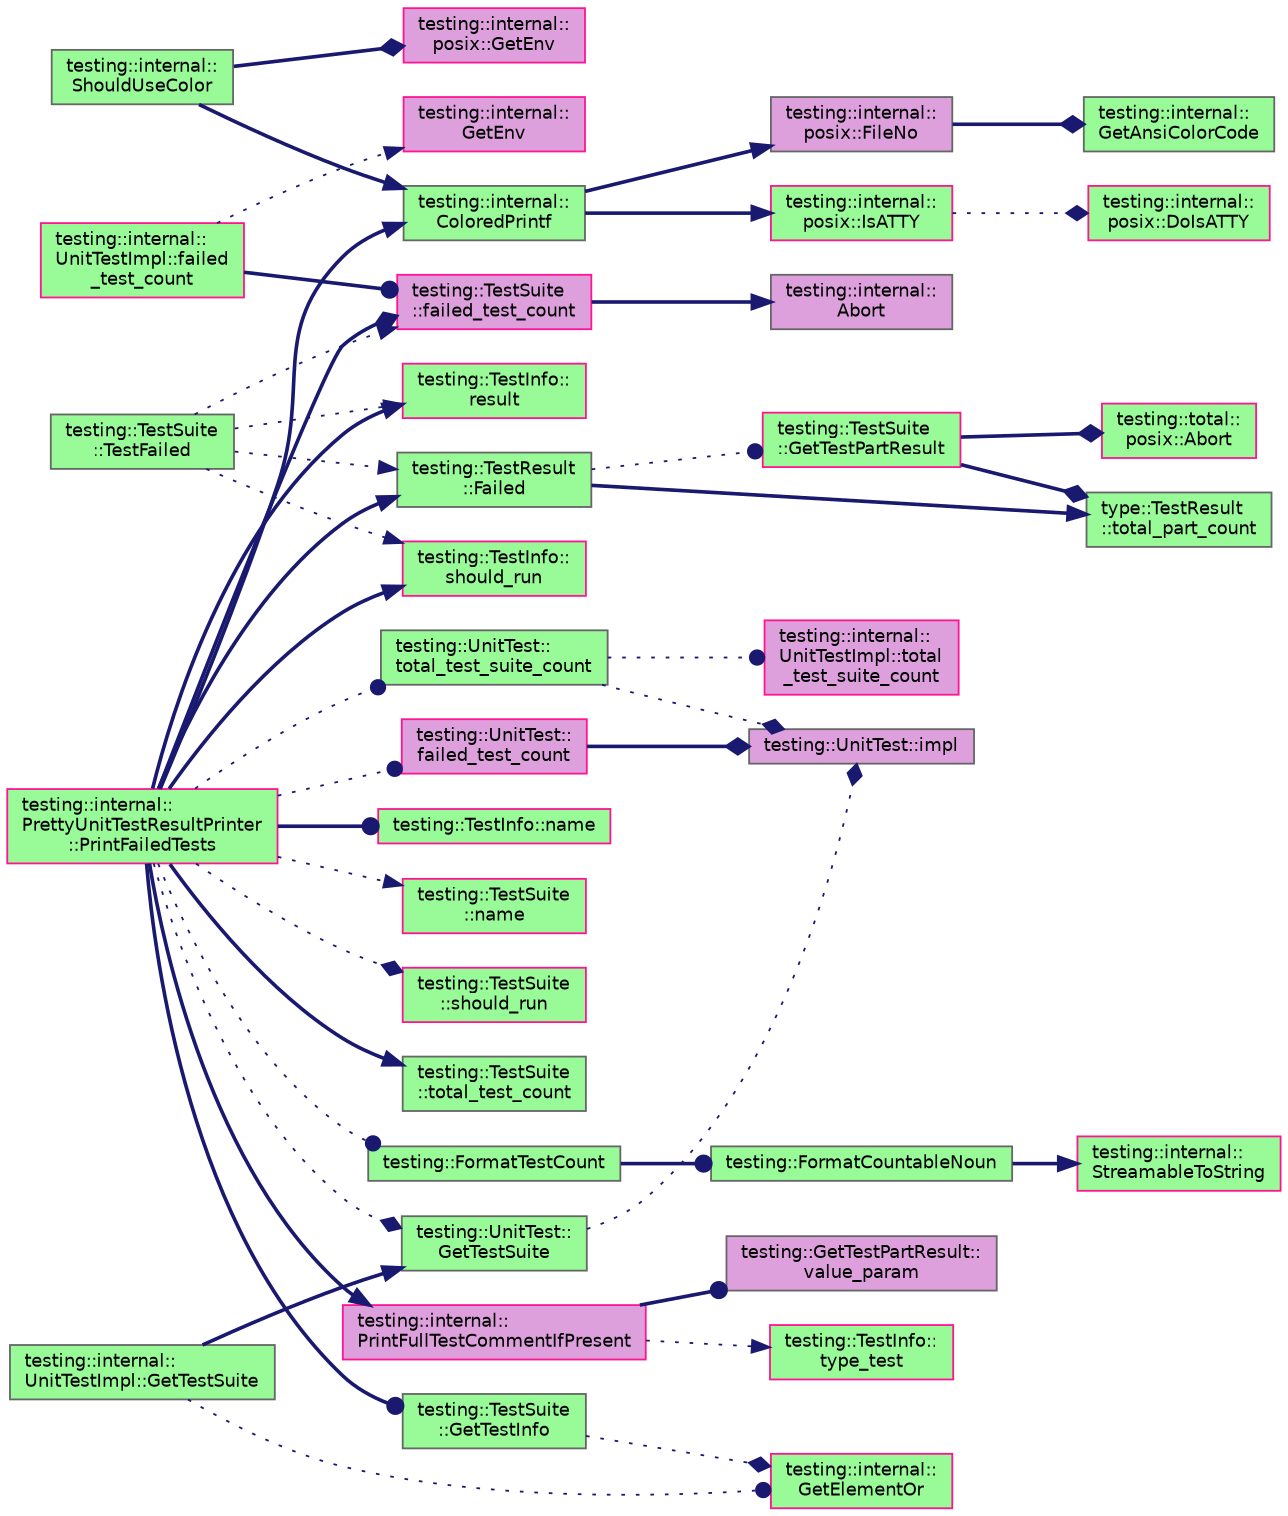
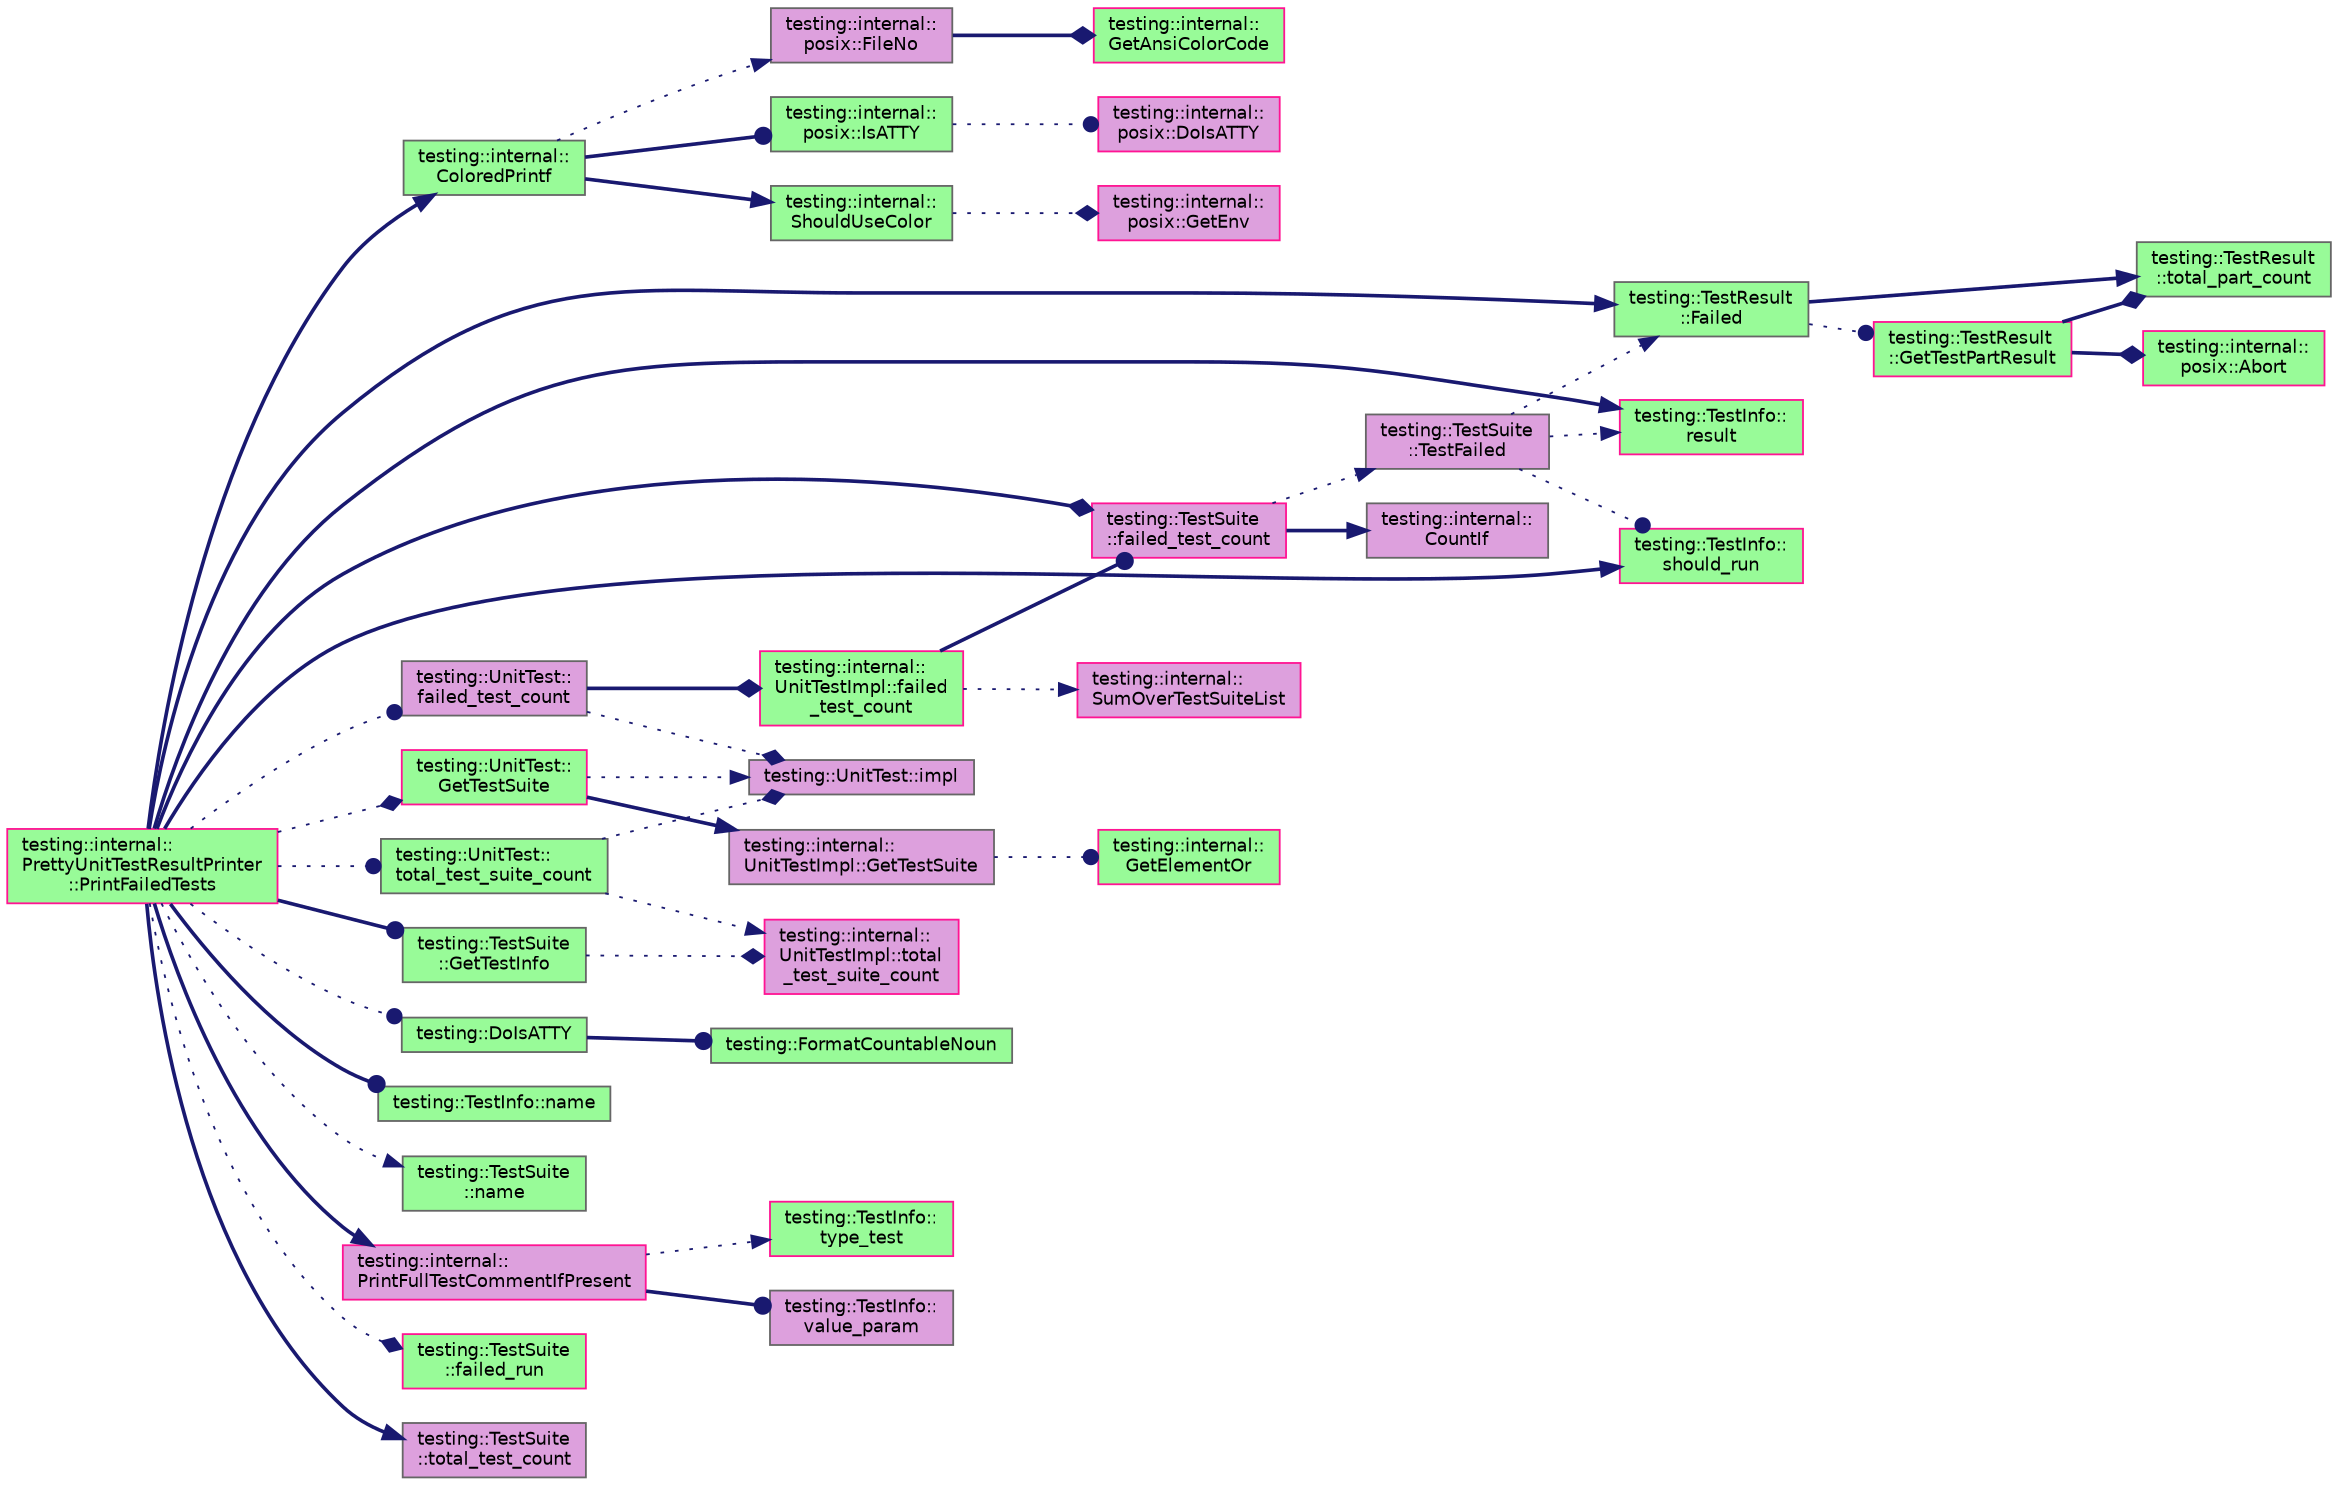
  digraph {
    rankdir=LR
    node [color=deeppink fillcolor=palegreen fontname=Helvetica fontsize=10 shape=record style=filled]
    edge [arrowhead=normal color=midnightblue fontname=Helvetica fontsize=10 labelfontname=Helvetica labelfontsize=10 style=bold]
    n1 [fontcolor=black height=0.2 label="testing::internal::\lPrettyUnitTestResultPrinter\l::PrintFailedTests" width=0.4]
    n2 [color=gray40 height=0.2 label="testing::internal::\lColoredPrintf" width=0.4]
    n3 [color=gray40 height=0.2 label="testing::TestResult\l::Failed" width=0.4]
    n4 [fillcolor=plum height=0.2 label="testing::TestSuite\l::failed_test_count" width=0.4]
    n5 [height=0.2 label="testing::TestInfo::\lresult" width=0.4]
    n6 [height=0.2 label="testing::TestInfo::\lshould_run" width=0.4]
-   n7 [fillcolor=plum height=0.2 label="testing::UnitTest::\lfailed_test_count" width=0.4]
-   n8 [color=gray40 height=0.2 label="testing::FormatTestCount" width=0.4]
+   n7 [color=gray40 fillcolor=plum height=0.2 label="testing::UnitTest::\lfailed_test_count" width=0.4]
+   n8 [color=gray40 height=0.2 label="testing::DoIsATTY" width=0.4]
    n9 [color=gray40 height=0.2 label="testing::TestSuite\l::GetTestInfo" width=0.4]
-   n10 [color=gray40 height=0.2 label="testing::UnitTest::\lGetTestSuite" width=0.4]
-   n11 [height=0.2 label="testing::TestInfo::name" width=0.4]
-   n12 [height=0.2 label="testing::TestSuite\l::name" width=0.4]
+   n10 [height=0.2 label="testing::UnitTest::\lGetTestSuite" width=0.4]
+   n11 [color=gray40 height=0.2 label="testing::TestInfo::name" width=0.4]
+   n12 [color=gray40 height=0.2 label="testing::TestSuite\l::name" width=0.4]
    n13 [fillcolor=plum height=0.2 label="testing::internal::\lPrintFullTestCommentIfPresent" width=0.4]
-   n14 [height=0.2 label="testing::TestSuite\l::should_run" width=0.4]
-   n15 [color=gray40 height=0.2 label="testing::TestSuite\l::total_test_count" width=0.4]
+   n14 [height=0.2 label="testing::TestSuite\l::failed_run" width=0.4]
+   n15 [color=gray40 fillcolor=plum height=0.2 label="testing::TestSuite\l::total_test_count" width=0.4]
    n16 [color=gray40 height=0.2 label="testing::UnitTest::\ltotal_test_suite_count" width=0.4]
    n17 [color=gray40 fillcolor=plum height=0.2 label="testing::internal::\lposix::FileNo" width=0.4]
-   n18 [height=0.2 label="testing::internal::\lposix::IsATTY" width=0.4]
+   n18 [color=gray40 height=0.2 label="testing::internal::\lposix::IsATTY" width=0.4]
    n19 [color=gray40 height=0.2 label="testing::internal::\lShouldUseColor" width=0.4]
-   n20 [height=0.2 label="testing::TestSuite\l::GetTestPartResult" width=0.4]
-   n21 [color=gray40 height=0.2 label="type::TestResult\l::total_part_count" width=0.4]
-   n22 [color=gray40 fillcolor=plum height=0.2 label="testing::internal::\lAbort" width=0.4]
-   n23 [color=gray40 height=0.2 label="testing::TestSuite\l::TestFailed" width=0.4]
+   n20 [height=0.2 label="testing::TestResult\l::GetTestPartResult" width=0.4]
+   n21 [color=gray40 height=0.2 label="testing::TestResult\l::total_part_count" width=0.4]
+   n22 [color=gray40 fillcolor=plum height=0.2 label="testing::internal::\lCountIf" width=0.4]
+   n23 [color=gray40 fillcolor=plum height=0.2 label="testing::TestSuite\l::TestFailed" width=0.4]
    n24 [height=0.2 label="testing::internal::\lUnitTestImpl::failed\l_test_count" width=0.4]
    n25 [color=gray40 fillcolor=plum height=0.2 label="testing::UnitTest::impl" width=0.4]
    n26 [color=gray40 height=0.2 label="testing::FormatCountableNoun" width=0.4]
    n27 [height=0.2 label="testing::internal::\lGetElementOr" width=0.4]
-   n28 [color=gray40 height=0.2 label="testing::internal::\lUnitTestImpl::GetTestSuite" width=0.4]
+   n28 [color=gray40 fillcolor=plum height=0.2 label="testing::internal::\lUnitTestImpl::GetTestSuite" width=0.4]
    n29 [height=0.2 label="testing::TestInfo::\ltype_test" width=0.4]
-   n30 [color=gray40 fillcolor=plum height=0.2 label="testing::GetTestPartResult::\lvalue_param" width=0.4]
+   n30 [color=gray40 fillcolor=plum height=0.2 label="testing::TestInfo::\lvalue_param" width=0.4]
    n31 [fillcolor=plum height=0.2 label="testing::internal::\lUnitTestImpl::total\l_test_suite_count" width=0.4]
-   n32 [color=gray40 height=0.2 label="testing::internal::\lGetAnsiColorCode" width=0.4]
-   n33 [height=0.2 label="testing::internal::\lposix::DoIsATTY" width=0.4]
+   n32 [height=0.2 label="testing::internal::\lGetAnsiColorCode" width=0.4]
+   n33 [fillcolor=plum height=0.2 label="testing::internal::\lposix::DoIsATTY" width=0.4]
    n34 [fillcolor=plum height=0.2 label="testing::internal::\lposix::GetEnv" width=0.4]
-   n35 [height=0.2 label="testing::total::\lposix::Abort" width=0.4]
-   n36 [fillcolor=plum height=0.2 label="testing::internal::\lGetEnv" width=0.4]
-   n37 [height=0.2 label="testing::internal::\lStreamableToString" width=0.4]
+   n35 [height=0.2 label="testing::internal::\lposix::Abort" width=0.4]
+   n36 [fillcolor=plum height=0.2 label="testing::internal::\lSumOverTestSuiteList" width=0.4]
    n1 -> n2
    n1 -> n3
    n1 -> n4 [arrowhead=diamond]
    n1 -> n5
    n1 -> n6
    n1 -> n7 [arrowhead=dot style=dotted]
    n1 -> n8 [arrowhead=dot style=dotted]
    n1 -> n9 [arrowhead=dot]
    n1 -> n10 [arrowhead=diamond style=dotted]
    n1 -> n11 [arrowhead=dot]
    n1 -> n12 [style=dotted]
    n1 -> n13
    n1 -> n14 [arrowhead=diamond style=dotted]
    n1 -> n15
    n1 -> n16 [arrowhead=dot style=dotted]
-   n2 -> n17
-   n2 -> n18
-   n19 -> n2
+   n2 -> n17 [style=dotted]
+   n2 -> n18 [arrowhead=dot]
+   n2 -> n19
    n3 -> n20 [arrowhead=dot style=dotted]
    n3 -> n21
    n4 -> n22
-   n23 -> n4 [style=dotted]
-   n7 -> n25 [arrowhead=diamond]
+   n4 -> n23 [style=dotted]
+   n7 -> n24 [arrowhead=diamond]
+   n7 -> n25 [arrowhead=diamond style=dotted]
    n8 -> n26 [arrowhead=dot]
-   n9 -> n27 [arrowhead=diamond style=dotted]
-   n10 -> n25 [arrowhead=diamond style=dotted]
-   n28 -> n10
+   n9 -> n31 [arrowhead=diamond style=dotted]
+   n10 -> n25 [style=dotted]
+   n10 -> n28
    n13 -> n29 [style=dotted]
    n13 -> n30 [arrowhead=dot]
    n16 -> n25 [arrowhead=diamond style=dotted]
-   n16 -> n31 [arrowhead=dot style=dotted]
+   n16 -> n31 [style=dotted]
    n17 -> n32 [arrowhead=diamond]
-   n18 -> n33 [arrowhead=diamond style=dotted]
-   n19 -> n34 [arrowhead=diamond]
+   n18 -> n33 [arrowhead=dot style=dotted]
+   n19 -> n34 [arrowhead=diamond style=dotted]
    n20 -> n21 [arrowhead=diamond]
    n20 -> n35 [arrowhead=diamond]
    n23 -> n3 [style=dotted]
    n23 -> n5 [style=dotted]
-   n23 -> n6 [style=dotted]
+   n23 -> n6 [arrowhead=dot style=dotted]
    n24 -> n4 [arrowhead=dot]
    n24 -> n36 [style=dotted]
-   n26 -> n37
    n28 -> n27 [arrowhead=dot style=dotted]
  }
